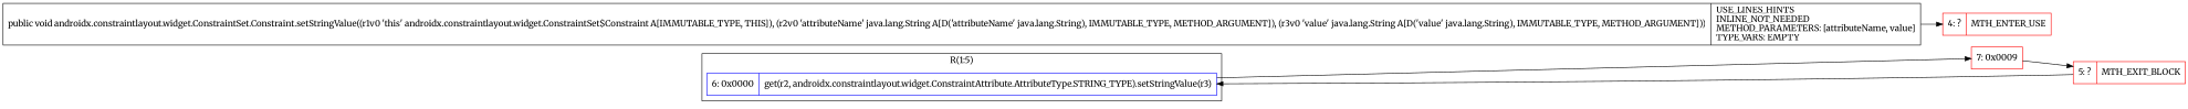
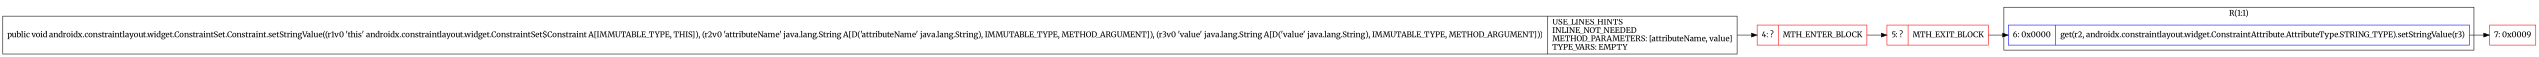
  digraph {
    fontname=Merriweather
    rankdir=LR
    node [color=red fontname=Merriweather shape=record]
    edge [fontname=Merriweather]
    n1 [color=blue label="{6\:\ 0x0000|get(r2, androidx.constraintlayout.widget.ConstraintAttribute.AttributeType.STRING_TYPE).setStringValue(r3)\l}"]
    n2 [label="{7\:\ 0x0009}"]
    n3 [label="{5\:\ ?|MTH_EXIT_BLOCK\l}"]
-   n4 [label="{4\:\ ?|MTH_ENTER_USE\l}"]
+   n4 [label="{4\:\ ?|MTH_ENTER_BLOCK\l}"]
    n5 [label="{public void androidx.constraintlayout.widget.ConstraintSet.Constraint.setStringValue((r1v0 'this' androidx.constraintlayout.widget.ConstraintSet$Constraint A[IMMUTABLE_TYPE, THIS]), (r2v0 'attributeName' java.lang.String A[D('attributeName' java.lang.String), IMMUTABLE_TYPE, METHOD_ARGUMENT]), (r3v0 'value' java.lang.String A[D('value' java.lang.String), IMMUTABLE_TYPE, METHOD_ARGUMENT]))  | USE_LINES_HINTS\lINLINE_NOT_NEEDED\lMETHOD_PARAMETERS: [attributeName, value]\lTYPE_VARS: EMPTY\l}" color=""]
    subgraph cluster_1 {
-     label="R(1:5)"
+     label="R(1:1)"
      n1
    }
    n1 -> n2
-   n2 -> n3
+   n4 -> n3
    n3 -> n1
    n5 -> n4
  }
